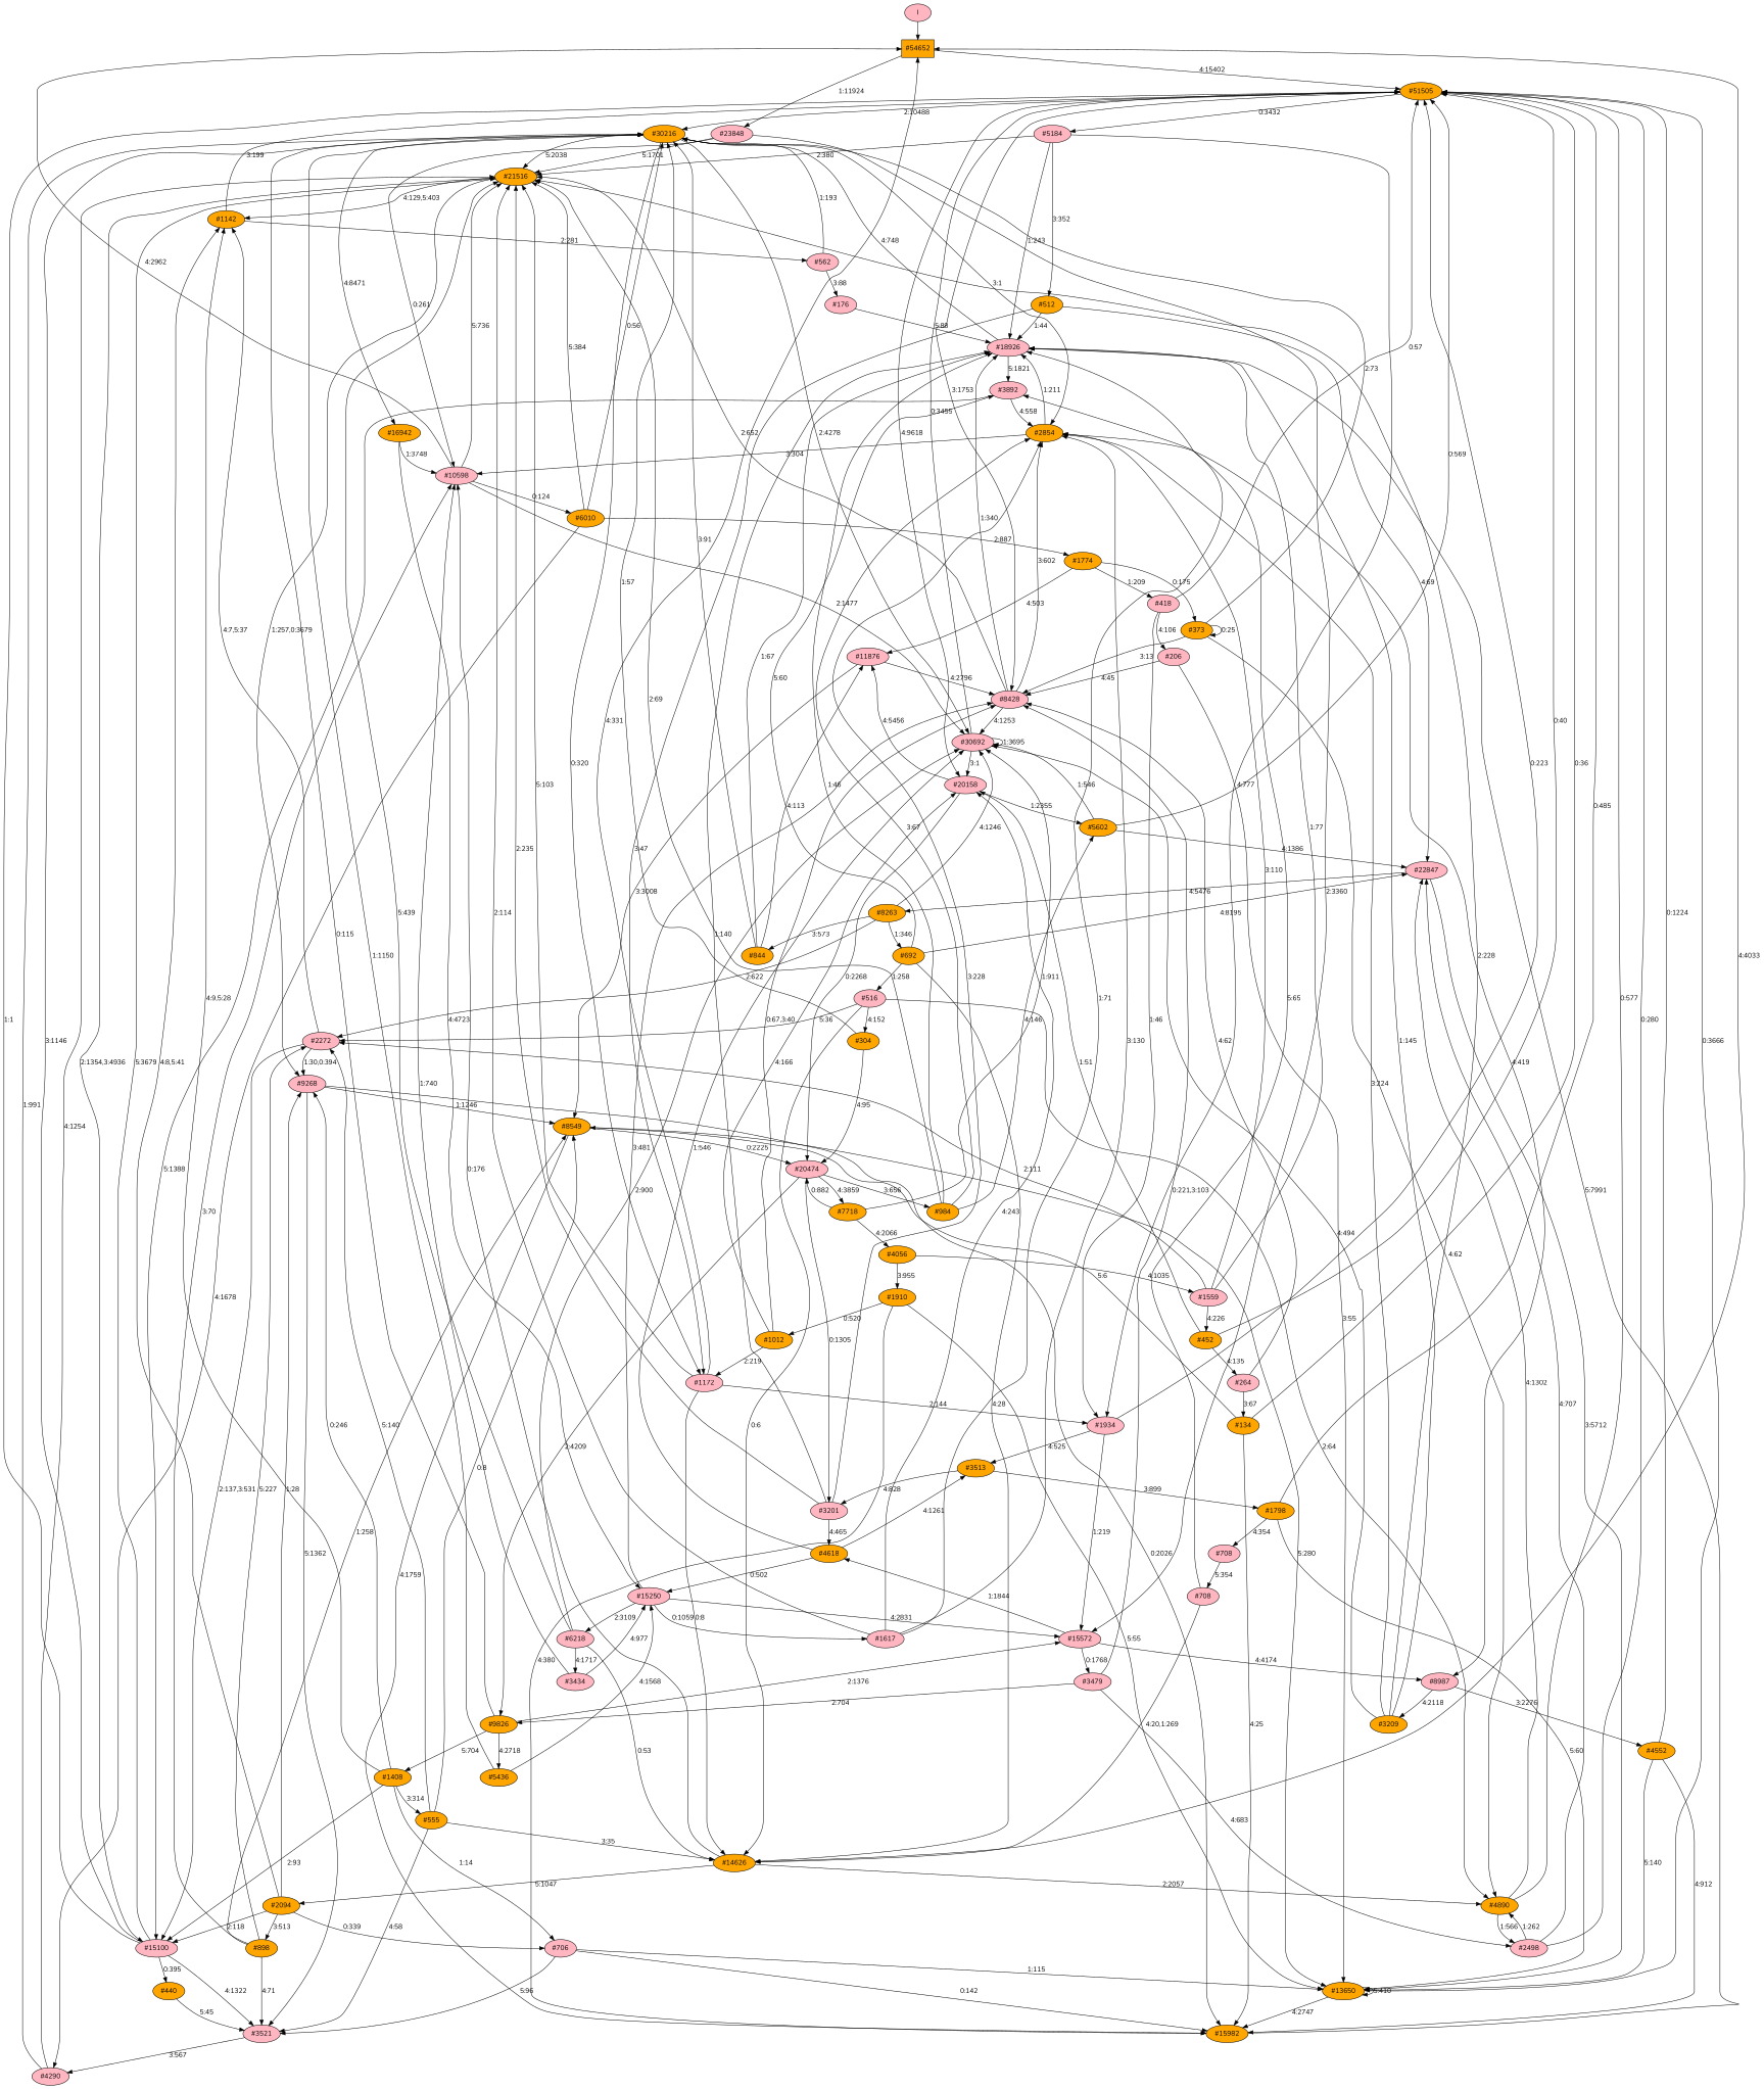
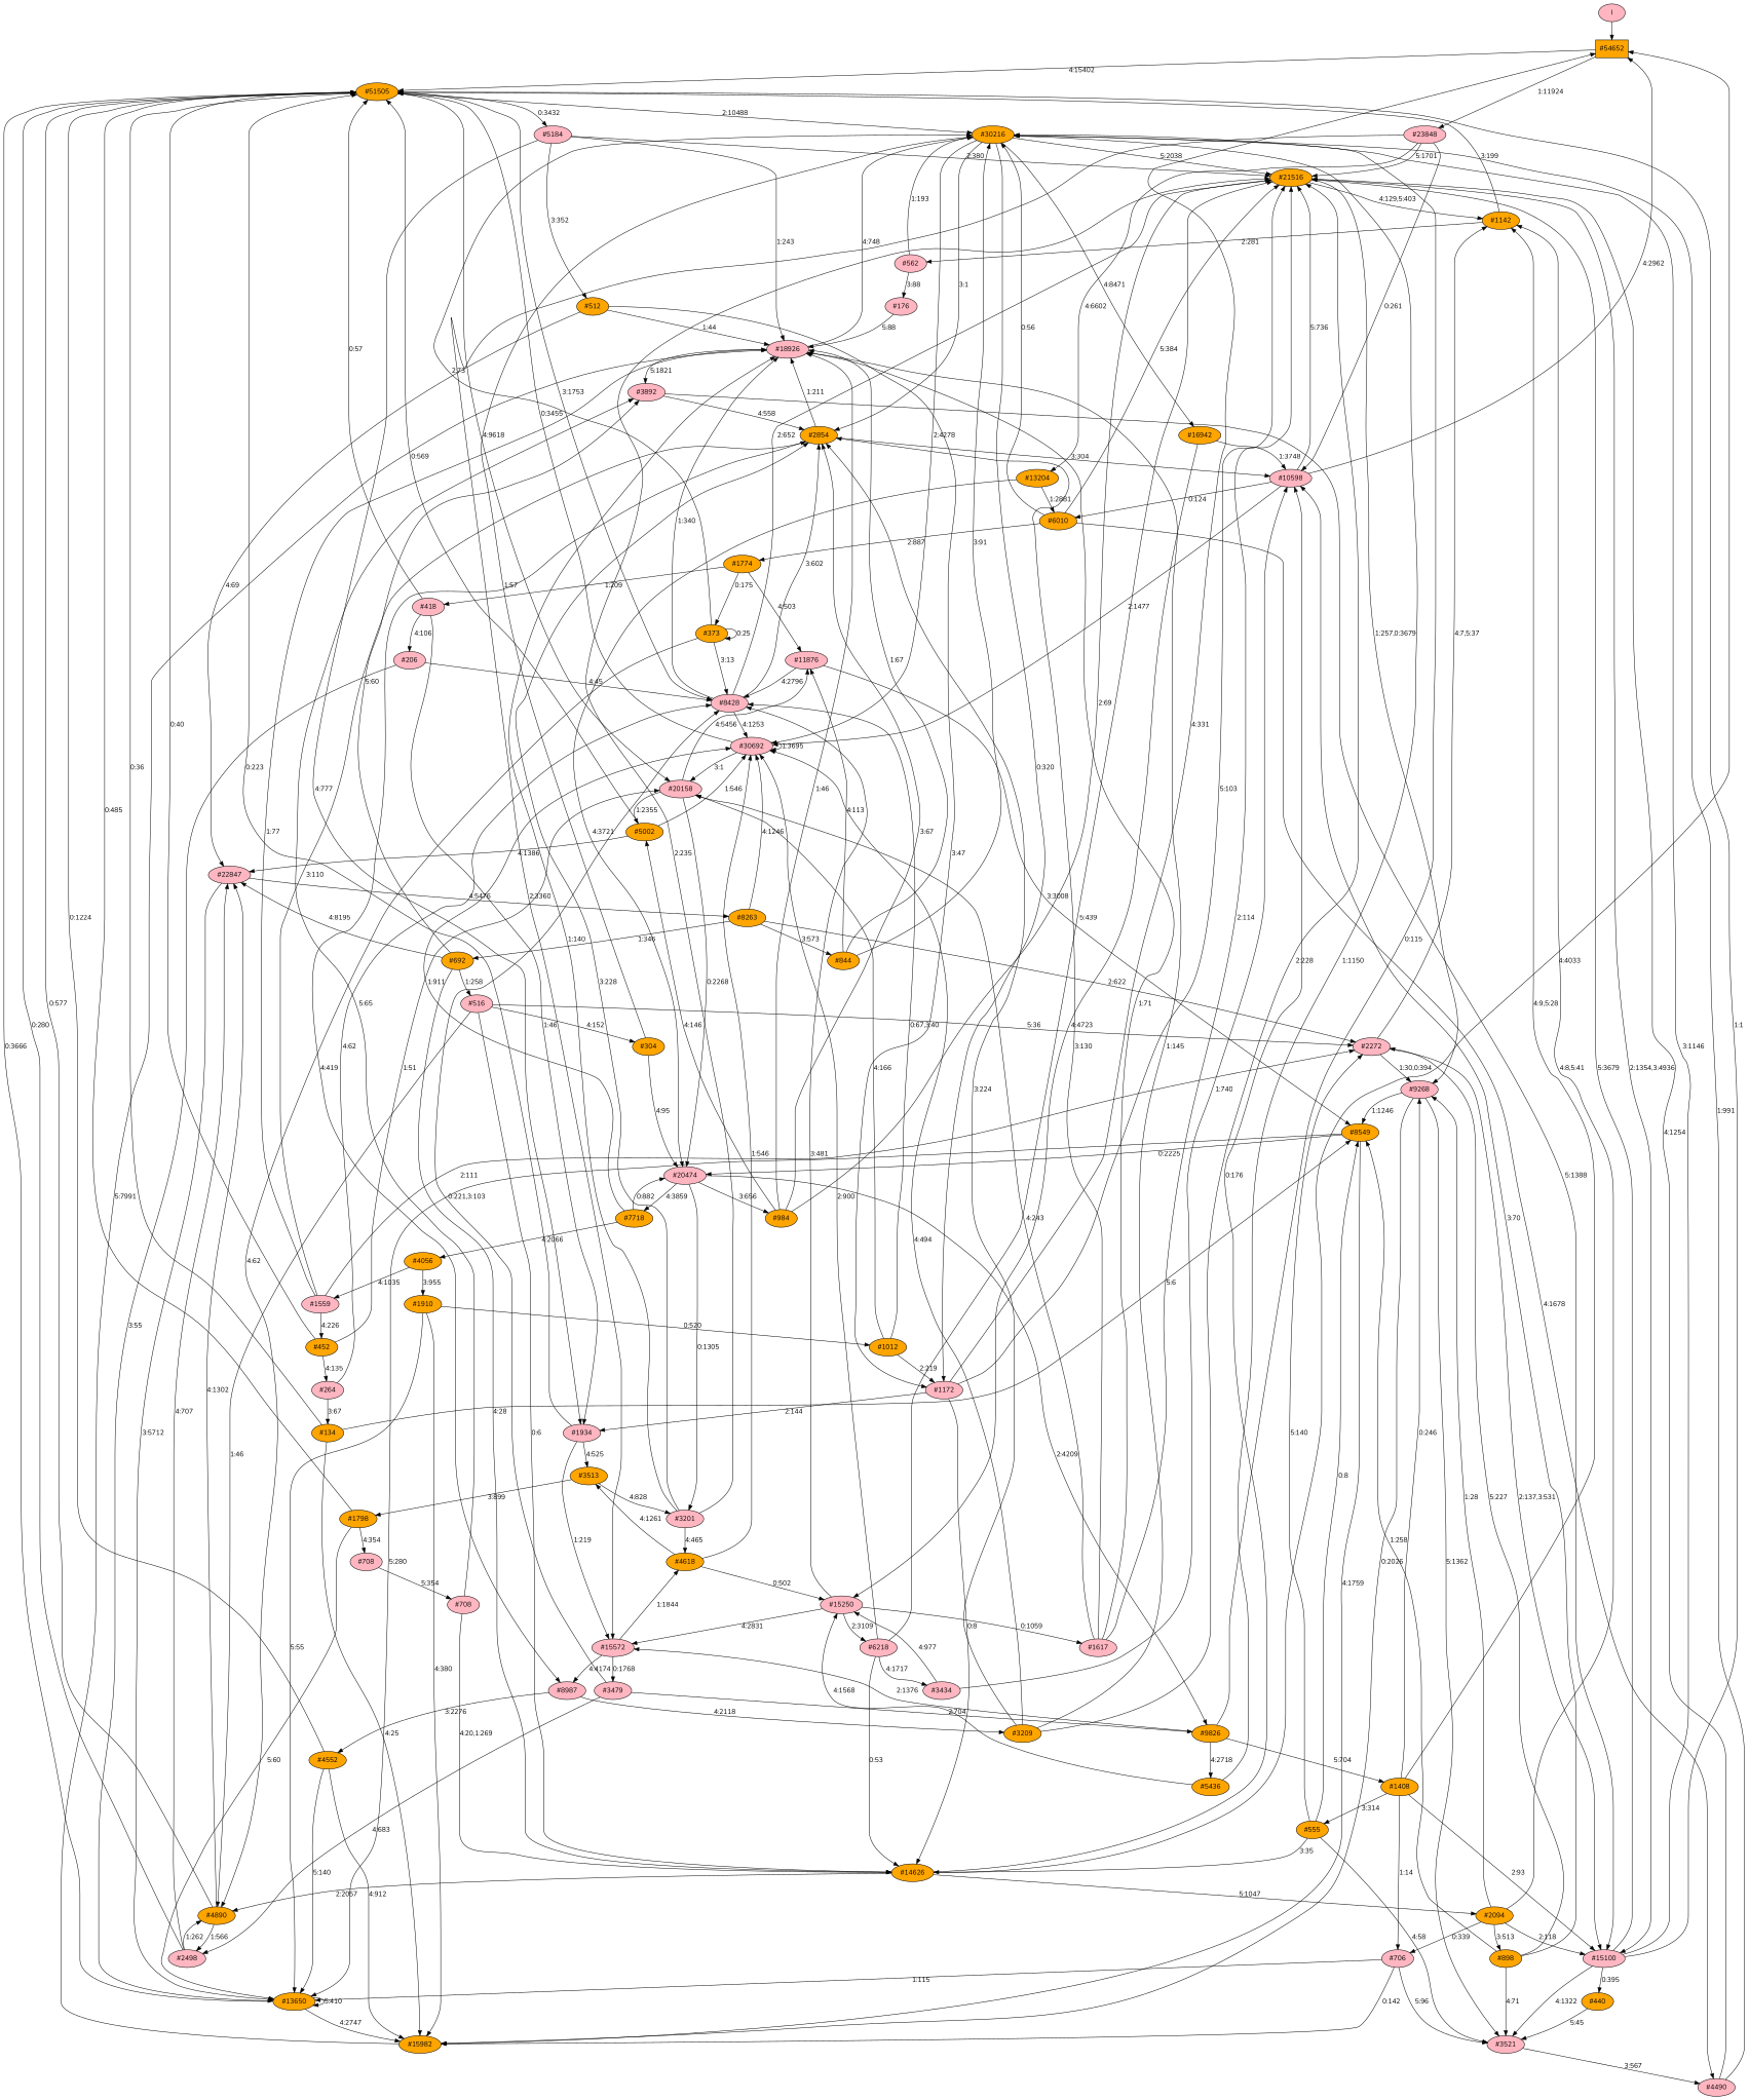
  digraph {
    fontname=Nunito
    node [fillcolor=orange fontname=Nunito style=filled]
    edge [fontname=Nunito]
    n1 [label="#54652" shape=box]
    n2 [label="#51505"]
    n3 [fillcolor=lightpink label="#23848"]
    n4 [label="#30216"]
    n5 [fillcolor=lightpink label="#20158"]
    n6 [fillcolor=lightpink label="#8428"]
    n7 [fillcolor=lightpink label="#5184"]
    n8 [label="#21516"]
    n9 [fillcolor=lightpink label="#10598"]
    n10 [fillcolor=lightpink label="#15572"]
+   n11 [label="#13204"]
    I [fillcolor=lightpink]
    n13 [fillcolor=lightpink label="#30692"]
    n14 [label="#2854"]
    n15 [label="#16942"]
    n16 [fillcolor=lightpink label="#1172"]
-   n17 [label="#5602"]
+   n17 [label="#5002"]
    n18 [fillcolor=lightpink label="#11876"]
    n19 [fillcolor=lightpink label="#20474"]
    n20 [fillcolor=lightpink label="#18926"]
    n21 [fillcolor=lightpink label="#1934"]
    n22 [label="#512"]
    n23 [fillcolor=lightpink label="#15100"]
    n24 [label="#1142"]
    n25 [fillcolor=lightpink label="#9268"]
    n26 [label="#6010"]
    n27 [fillcolor=lightpink label="#8987"]
    n28 [label="#4618"]
    n29 [fillcolor=lightpink label="#3479"]
    n30 [fillcolor=lightpink label="#15250"]
    n31 [label="#14626"]
    n32 [fillcolor=lightpink label="#22847"]
    n33 [label="#8549"]
    n34 [label="#7718"]
    n35 [label="#9826"]
    n36 [fillcolor=lightpink label="#3201"]
    n37 [label="#984"]
    n38 [fillcolor=lightpink label="#3892"]
    n39 [label="#3513"]
    n40 [label="#13650"]
    n41 [label="#8263"]
    n42 [label="#15982"]
    n43 [label="#4056"]
    n44 [label="#5436"]
    n45 [label="#1408"]
    n46 [fillcolor=lightpink label="#3521"]
    n47 [label="#440"]
    n48 [fillcolor=lightpink label="#562"]
    n49 [label="#4890"]
    n50 [label="#2094"]
    n51 [label="#3209"]
    n52 [label="#4552"]
-   n53 [fillcolor=lightpink label="#4290"]
+   n53 [fillcolor=lightpink label="#4490"]
    n54 [label="#1774"]
    n55 [fillcolor=lightpink label="#2498"]
    n56 [label="#898"]
    n57 [fillcolor=lightpink label="#706"]
    n58 [fillcolor=lightpink label="#2272"]
    n59 [label="#692"]
    n60 [label="#844"]
    n61 [fillcolor=lightpink label="#176"]
    n62 [fillcolor=lightpink label="#1617"]
    n63 [fillcolor=lightpink label="#6218"]
    n64 [fillcolor=lightpink label="#3434"]
    n65 [label="#373"]
    n66 [fillcolor=lightpink label="#418"]
    n67 [fillcolor=lightpink label="#516"]
    n68 [label="#304"]
    n69 [label="#1798"]
    n70 [fillcolor=lightpink label="#708"]
    n71 [label="#1910"]
    n72 [fillcolor=lightpink label="#1559"]
    n73 [label="#555"]
    n74 [label="#1012"]
    n75 [label="#452"]
    n76 [fillcolor=lightpink label="#264"]
    n77 [label="#134"]
    n78 [fillcolor=lightpink label="#206"]
    n79 [fillcolor=lightpink label="#708"]
    n1 -> n2 [label="4:15402"]
    n1 -> n3 [label="1:11924"]
    n2 -> n4 [label="2:10488"]
    n2 -> n5 [label="4:9618"]
    n2 -> n6 [label="3:1753"]
    n2 -> n7 [label="0:3432"]
    n3 -> n8 [label="5:1701"]
    n3 -> n9 [label="0:261"]
    n3 -> n10 [label="2:3360"]
+   n3 -> n11 [label="4:6602"]
    n4 -> n8 [label="5:2038"]
    n4 -> n13 [label="2:4278"]
    n4 -> n14 [label="3:1"]
    n4 -> n15 [label="4:8471"]
    n4 -> n16 [label="0:320"]
    n5 -> n17 [label="1:2355"]
    n5 -> n18 [label="4:5456"]
    n5 -> n19 [label="0:2268"]
    n6 -> n8 [label="2:652"]
    n6 -> n13 [label="4:1253"]
    n6 -> n14 [label="3:602"]
    n6 -> n20 [label="1:340"]
    n7 -> n8 [label="2:380"]
    n7 -> n20 [label="1:243"]
    n7 -> n21 [label="4:777"]
    n7 -> n22 [label="3:352"]
    n8 -> n23 [label="2:1354,3:4936"]
    n8 -> n24 [label="4:129,5:403"]
    n8 -> n25 [label="1:257,0:3679"]
    n9 -> n1 [label="4:2962"]
    n9 -> n8 [label="5:736"]
    n9 -> n13 [label="2:1477"]
    n9 -> n26 [label="0:124"]
    n10 -> n27 [label="4:4174"]
    n10 -> n28 [label="1:1844"]
    n10 -> n29 [label="0:1768"]
+   n11 -> n19 [label="4:3721"]
+   n11 -> n26 [label="1:2881"]
    I -> n1
    n13 -> n2 [label="0:3455"]
    n13 -> n5 [label="3:1"]
    n13 -> n13 [label="1:3695"]
    n14 -> n9 [label="3:304"]
    n14 -> n20 [label="1:211"]
    n14 -> n27 [label="4:419"]
    n15 -> n9 [label="1:3748"]
    n15 -> n30 [label="4:4723"]
    n16 -> n1 [label="4:331"]
    n16 -> n8 [label="5:103"]
    n16 -> n21 [label="2:144"]
    n16 -> n31 [label="0:8"]
    n17 -> n2 [label="0:569"]
    n17 -> n13 [label="1:546"]
    n17 -> n32 [label="4:1386"]
    n18 -> n6 [label="4:2796"]
    n18 -> n33 [label="3:3008"]
    n19 -> n34 [label="4:3859"]
    n19 -> n35 [label="2:4209"]
    n19 -> n36 [label="0:1305"]
    n19 -> n37 [label="3:656"]
    n20 -> n4 [label="4:748"]
    n20 -> n38 [label="5:1821"]
    n21 -> n2 [label="0:223"]
    n21 -> n10 [label="1:219"]
    n21 -> n39 [label="4:525"]
    n22 -> n16 [label="3:47"]
    n22 -> n20 [label="1:44"]
    n22 -> n32 [label="4:69"]
    n23 -> n2 [label="1:1"]
    n23 -> n4 [label="3:1146"]
    n23 -> n8 [label="5:3679"]
    n23 -> n46 [label="4:1322"]
    n23 -> n47 [label="0:395"]
    n24 -> n2 [label="3:199"]
    n24 -> n48 [label="2:281"]
    n25 -> n33 [label="1:1246"]
    n25 -> n42 [label="0:2026"]
    n25 -> n46 [label="5:1362"]
    n26 -> n4 [label="0:56"]
    n26 -> n8 [label="5:384"]
    n26 -> n53 [label="4:1678"]
    n26 -> n54 [label="2:887"]
    n27 -> n51 [label="4:2118"]
    n27 -> n52 [label="3:2276"]
    n28 -> n13 [label="1:546"]
    n28 -> n30 [label="0:502"]
    n28 -> n39 [label="4:1261"]
    n29 -> n6 [label="0:221,3:103"]
    n29 -> n35 [label="2:704"]
    n29 -> n55 [label="4:683"]
    n30 -> n6 [label="3:481"]
    n30 -> n10 [label="4:2831"]
    n30 -> n62 [label="0:1059"]
    n30 -> n63 [label="2:3109"]
    n31 -> n1 [label="4:4033"]
    n31 -> n9 [label="0:176"]
    n31 -> n49 [label="2:2057"]
    n31 -> n50 [label="5:1047"]
    n32 -> n40 [label="3:5712"]
    n32 -> n41 [label="4:5476"]
    n33 -> n19 [label="0:2225"]
    n33 -> n40 [label="5:280"]
    n33 -> n42 [label="4:1759"]
    n34 -> n13 [label="1:911"]
    n34 -> n19 [label="0:882"]
    n34 -> n43 [label="4:2066"]
    n35 -> n4 [label="0:115"]
    n35 -> n10 [label="2:1376"]
    n35 -> n44 [label="4:2718"]
    n35 -> n45 [label="5:704"]
    n36 -> n8 [label="2:235"]
    n36 -> n14 [label="3:228"]
    n36 -> n20 [label="1:140"]
    n36 -> n28 [label="4:465"]
    n37 -> n8 [label="2:69"]
    n37 -> n14 [label="3:67"]
    n37 -> n17 [label="4:146"]
    n37 -> n20 [label="1:46"]
    n38 -> n14 [label="4:558"]
    n38 -> n23 [label="5:1388"]
    n39 -> n36 [label="4:828"]
    n39 -> n69 [label="3:899"]
    n40 -> n2 [label="0:3666"]
    n40 -> n40 [label="5:410"]
    n40 -> n42 [label="4:2747"]
    n41 -> n13 [label="4:1246"]
    n41 -> n58 [label="2:622"]
    n41 -> n59 [label="1:346"]
    n41 -> n60 [label="3:573"]
    n42 -> n20 [label="5:7991"]
    n43 -> n71 [label="3:955"]
    n43 -> n72 [label="4:1035"]
    n44 -> n4 [label="1:1150"]
    n44 -> n30 [label="4:1568"]
    n45 -> n23 [label="2:93"]
    n45 -> n24 [label="4:9,5:28"]
    n45 -> n25 [label="0:246"]
    n45 -> n57 [label="1:14"]
    n45 -> n73 [label="3:314"]
    n46 -> n53 [label="3:567"]
    n47 -> n46 [label="5:45"]
    n48 -> n4 [label="1:193"]
    n48 -> n61 [label="3:88"]
    n49 -> n2 [label="0:577"]
    n49 -> n32 [label="4:1302"]
    n49 -> n55 [label="1:566"]
    n50 -> n23 [label="2:118"]
    n50 -> n24 [label="4:8,5:41"]
    n50 -> n25 [label="1:28"]
    n50 -> n56 [label="3:513"]
    n50 -> n57 [label="0:339"]
    n51 -> n8 [label="2:228"]
    n51 -> n13 [label="4:494"]
    n51 -> n14 [label="3:224"]
    n51 -> n20 [label="1:145"]
    n52 -> n2 [label="0:1224"]
    n52 -> n40 [label="5:140"]
    n52 -> n42 [label="4:912"]
    n53 -> n4 [label="1:991"]
    n53 -> n8 [label="4:1254"]
    n54 -> n18 [label="4:503"]
    n54 -> n65 [label="0:175"]
    n54 -> n66 [label="1:209"]
    n55 -> n2 [label="0:280"]
    n55 -> n32 [label="4:707"]
    n55 -> n49 [label="1:262"]
    n56 -> n9 [label="3:70"]
    n56 -> n33 [label="1:258"]
    n56 -> n46 [label="4:71"]
    n56 -> n58 [label="5:227"]
    n57 -> n40 [label="1:115"]
    n57 -> n42 [label="0:142"]
    n57 -> n46 [label="5:96"]
    n58 -> n23 [label="2:137,3:531"]
    n58 -> n24 [label="4:7,5:37"]
    n58 -> n25 [label="1:30,0:394"]
    n59 -> n31 [label="4:28"]
    n59 -> n32 [label="4:8195"]
    n59 -> n38 [label="5:60"]
    n59 -> n67 [label="1:258"]
    n60 -> n4 [label="3:91"]
    n60 -> n18 [label="4:113"]
    n60 -> n20 [label="1:67"]
    n61 -> n20 [label="5:88"]
    n62 -> n5 [label="4:243"]
    n62 -> n8 [label="2:114"]
    n62 -> n14 [label="3:130"]
    n62 -> n20 [label="1:71"]
    n63 -> n8 [label="5:439"]
    n63 -> n13 [label="2:900"]
    n63 -> n31 [label="0:53"]
    n63 -> n64 [label="4:1717"]
    n64 -> n9 [label="1:740"]
    n64 -> n30 [label="4:977"]
    n65 -> n4 [label="2:73"]
    n65 -> n6 [label="3:13"]
    n65 -> n49 [label="4:62"]
    n65 -> n65 [label="0:25"]
    n66 -> n2 [label="0:57"]
    n66 -> n21 [label="1:46"]
    n66 -> n78 [label="4:106"]
    n67 -> n31 [label="0:6"]
-   n67 -> n49 [label="2:64"]
+   n67 -> n49 [label="1:46"]
    n67 -> n58 [label="5:36"]
    n67 -> n68 [label="4:152"]
    n68 -> n4 [label="1:57"]
    n68 -> n19 [label="4:95"]
    n69 -> n2 [label="0:485"]
    n69 -> n40 [label="5:60"]
    n69 -> n70 [label="4:354"]
    n70 -> n79 [label="5:354"]
    n71 -> n40 [label="5:55"]
    n71 -> n42 [label="4:380"]
    n71 -> n74 [label="0:520"]
    n72 -> n14 [label="3:110"]
    n72 -> n20 [label="1:77"]
    n72 -> n58 [label="2:111"]
    n72 -> n75 [label="4:226"]
    n73 -> n31 [label="3:35"]
    n73 -> n33 [label="0:8"]
    n73 -> n46 [label="4:58"]
    n73 -> n58 [label="5:140"]
    n74 -> n5 [label="4:166"]
    n74 -> n6 [label="0:67,3:40"]
    n74 -> n16 [label="2:219"]
    n75 -> n2 [label="0:40"]
    n75 -> n5 [label="1:51"]
    n75 -> n76 [label="4:135"]
    n76 -> n6 [label="4:62"]
    n76 -> n77 [label="3:67"]
    n77 -> n2 [label="0:36"]
    n77 -> n33 [label="5:6"]
    n77 -> n42 [label="4:25"]
    n78 -> n6 [label="4:45"]
    n78 -> n40 [label="3:55"]
    n79 -> n31 [label="4:20,1:269"]
    n79 -> n38 [label="5:65"]
  }
